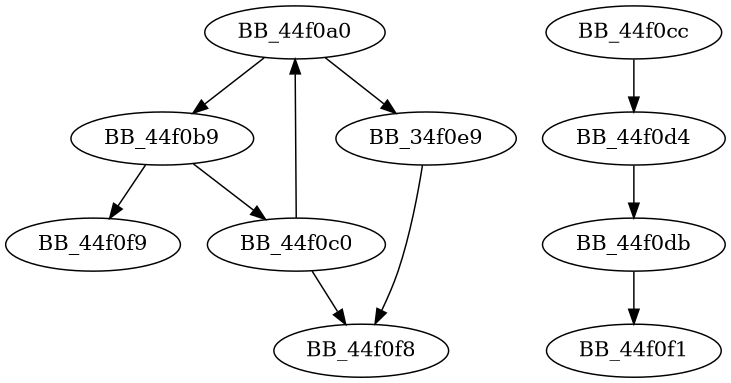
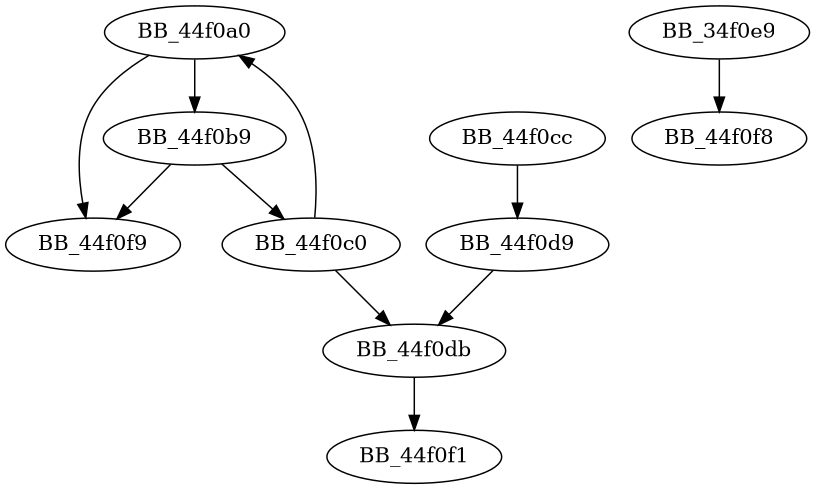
  digraph {
    BB_44f0a0
    BB_44f0b9
    BB_44f0f9
    BB_44f0c0
    BB_44f0f8
    BB_44f0cc
-   BB_44f0d4
+   BB_44f0d4 [label=BB_44f0d9]
    BB_44f0db
    BB_44f0f1
    n10 [label=BB_34f0e9]
    BB_44f0a0 -> BB_44f0b9
-   BB_44f0a0 -> n10
+   BB_44f0a0 -> BB_44f0f9
    BB_44f0b9 -> BB_44f0f9
    BB_44f0b9 -> BB_44f0c0
    BB_44f0c0 -> BB_44f0a0
-   BB_44f0c0 -> BB_44f0f8
+   BB_44f0c0 -> BB_44f0db
    BB_44f0cc -> BB_44f0d4
    BB_44f0d4 -> BB_44f0db
    BB_44f0db -> BB_44f0f1
    n10 -> BB_44f0f8
  }
